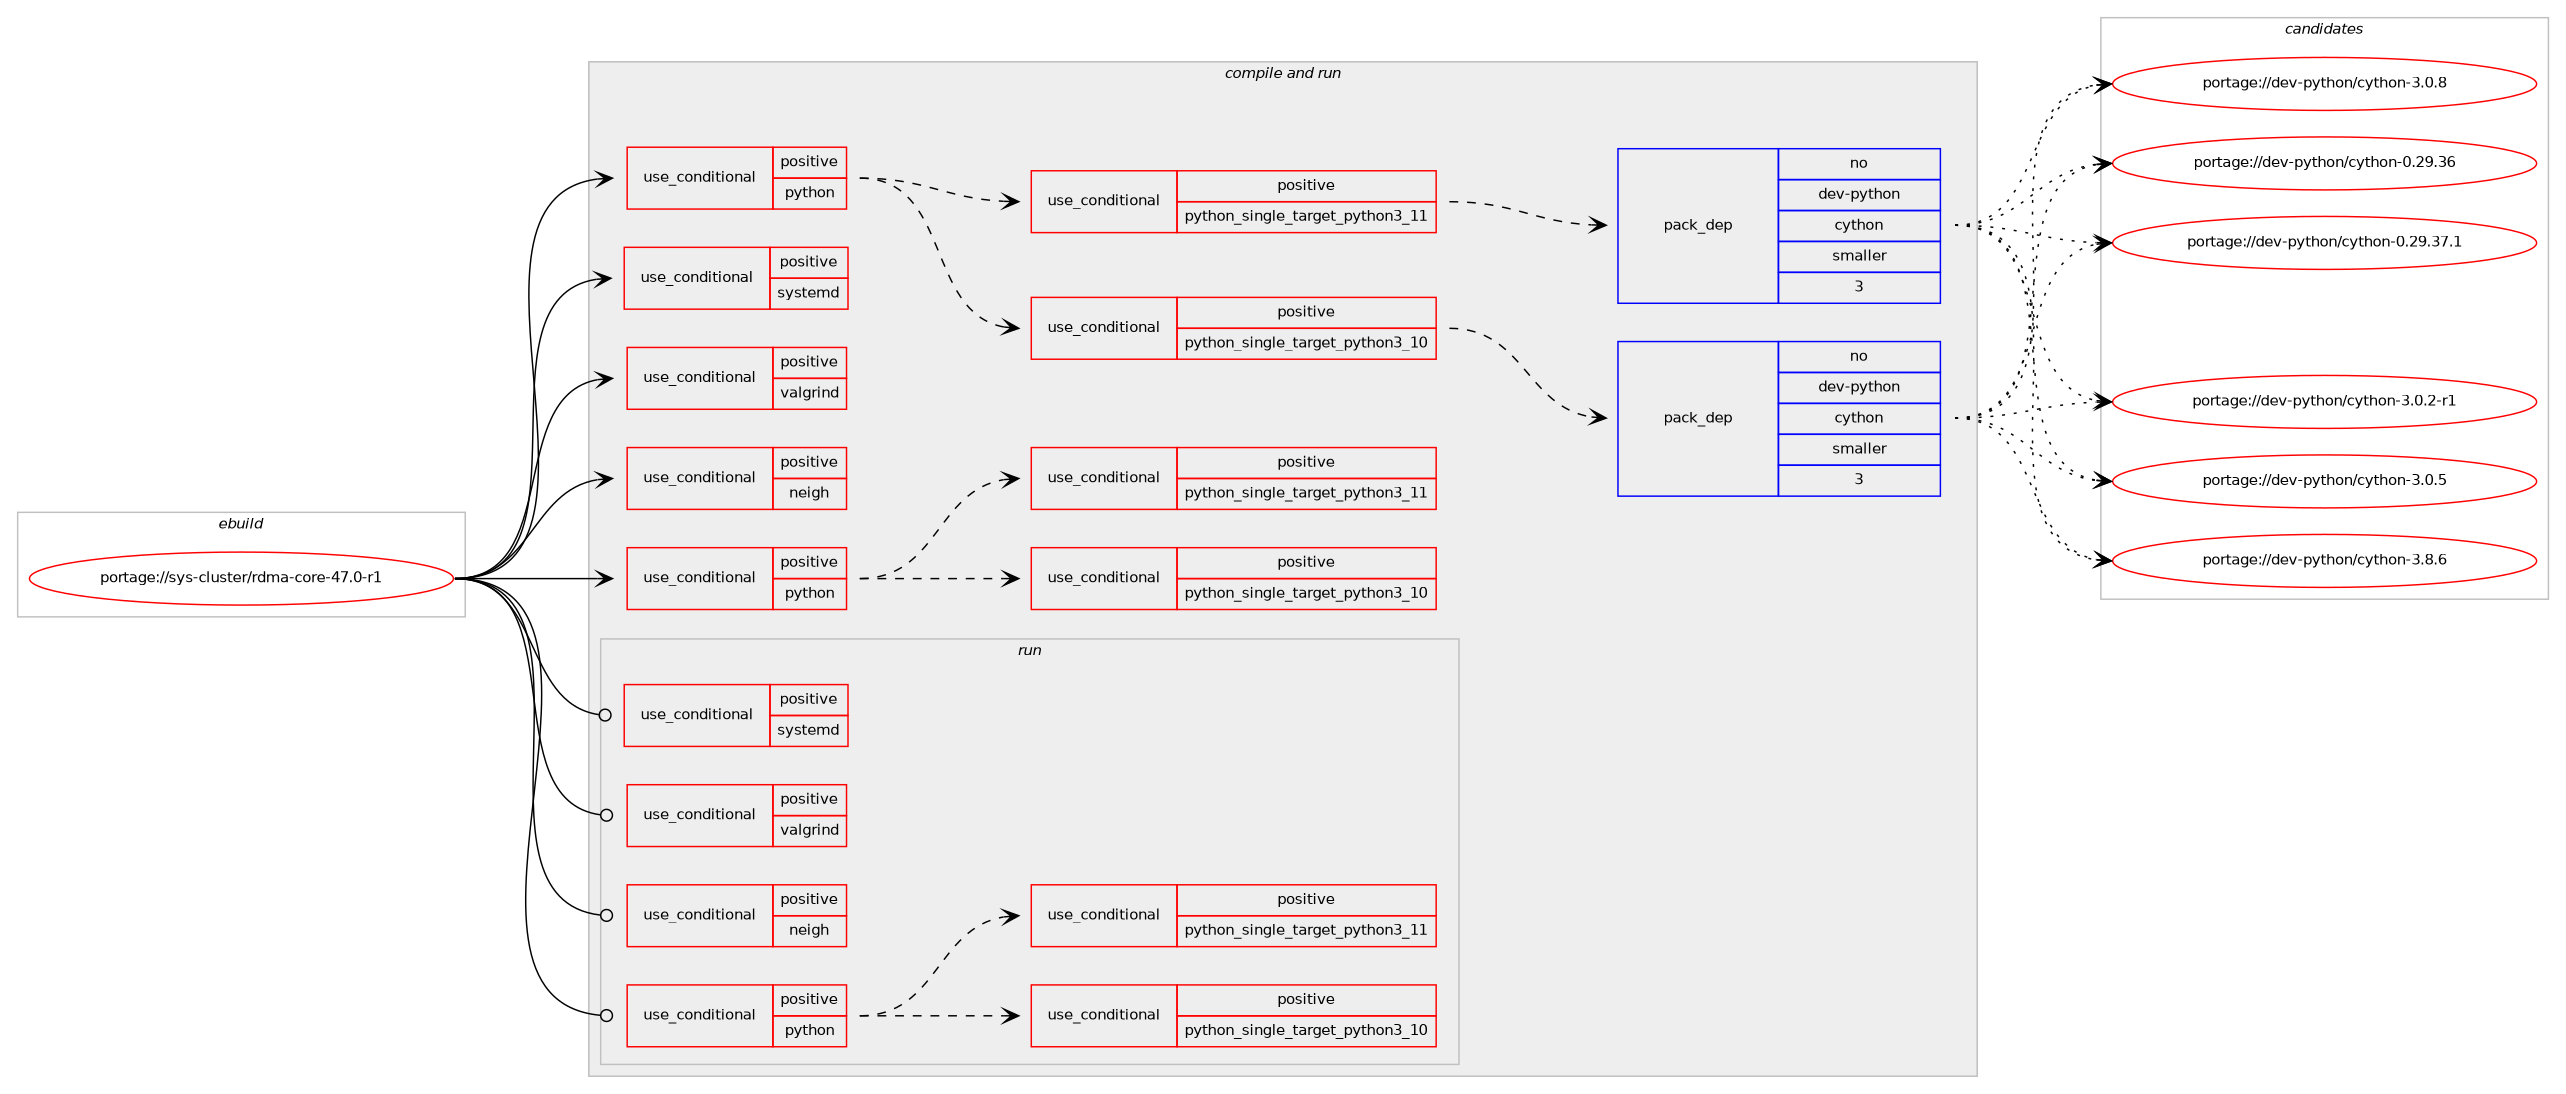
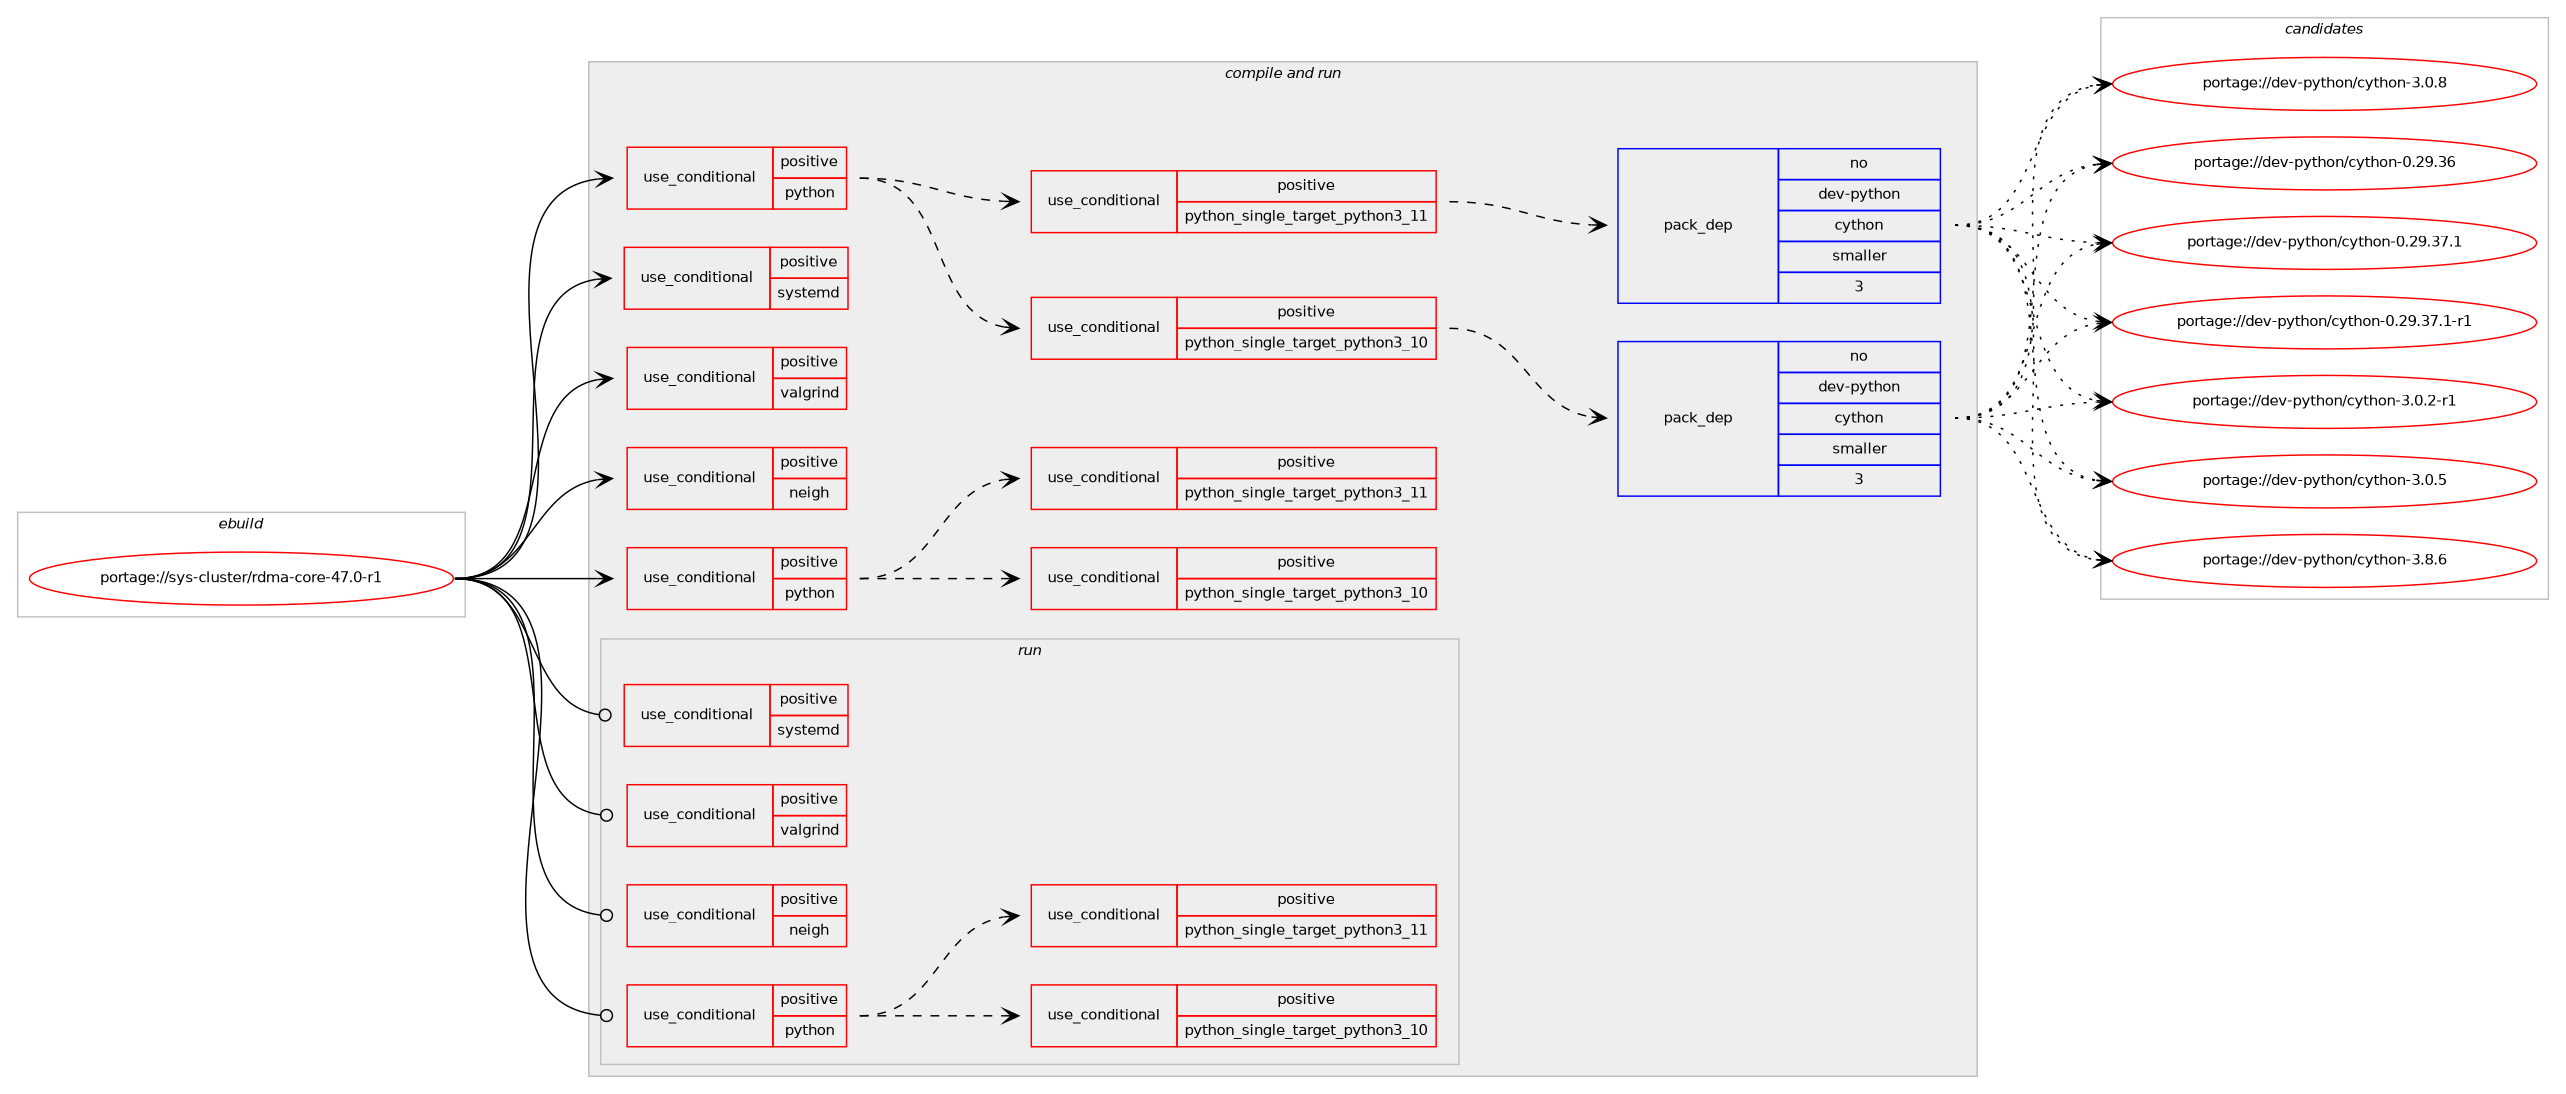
  digraph {
    compound=true
    concentrate=true
    fontname=Helvetica
    fontsize=10
    newrank=true
    rankdir=LR
    ranksep=1.5
    node [color=red fontname=Helvetica fontsize=10 shape=none]
    edge [arrowhead=vee headport=w style=dotted tailport=e weight=20]
    n1 [label="portage://sys-cluster/rdma-core-47.0-r1" width=4 shape=""]
    n2 [label=<<TABLE BORDER="0" CELLBORDER="1" CELLSPACING="0" CELLPADDING="4"><TR><TD ROWSPAN="3" CELLPADDING="10">use_conditional</TD></TR><TR><TD>positive</TD></TR><TR><TD>neigh</TD></TR></TABLE>>]
    n3 [label=<<TABLE BORDER="0" CELLBORDER="1" CELLSPACING="0" CELLPADDING="4"><TR><TD ROWSPAN="3" CELLPADDING="10">use_conditional</TD></TR><TR><TD>positive</TD></TR><TR><TD>python_single_target_python3_10</TD></TR></TABLE>>]
    n4 [label=<<TABLE BORDER="0" CELLBORDER="1" CELLSPACING="0" CELLPADDING="4"><TR><TD ROWSPAN="3" CELLPADDING="10">use_conditional</TD></TR><TR><TD>positive</TD></TR><TR><TD>python_single_target_python3_11</TD></TR></TABLE>>]
    n5 [label=<<TABLE BORDER="0" CELLBORDER="1" CELLSPACING="0" CELLPADDING="4"><TR><TD ROWSPAN="3" CELLPADDING="10">use_conditional</TD></TR><TR><TD>positive</TD></TR><TR><TD>python</TD></TR></TABLE>>]
    n6 [color=blue label=<<TABLE BORDER="0" CELLBORDER="1" CELLSPACING="0" CELLPADDING="4" WIDTH="220"><TR><TD ROWSPAN="6" CELLPADDING="30">pack_dep</TD></TR><TR><TD WIDTH="110">no</TD></TR><TR><TD>dev-python</TD></TR><TR><TD>cython</TD></TR><TR><TD>smaller</TD></TR><TR><TD>3</TD></TR></TABLE>>]
    n7 [label=<<TABLE BORDER="0" CELLBORDER="1" CELLSPACING="0" CELLPADDING="4"><TR><TD ROWSPAN="3" CELLPADDING="10">use_conditional</TD></TR><TR><TD>positive</TD></TR><TR><TD>python_single_target_python3_10</TD></TR></TABLE>>]
    n8 [color=blue label=<<TABLE BORDER="0" CELLBORDER="1" CELLSPACING="0" CELLPADDING="4" WIDTH="220"><TR><TD ROWSPAN="6" CELLPADDING="30">pack_dep</TD></TR><TR><TD WIDTH="110">no</TD></TR><TR><TD>dev-python</TD></TR><TR><TD>cython</TD></TR><TR><TD>smaller</TD></TR><TR><TD>3</TD></TR></TABLE>>]
    n9 [label=<<TABLE BORDER="0" CELLBORDER="1" CELLSPACING="0" CELLPADDING="4"><TR><TD ROWSPAN="3" CELLPADDING="10">use_conditional</TD></TR><TR><TD>positive</TD></TR><TR><TD>python_single_target_python3_11</TD></TR></TABLE>>]
    n10 [label=<<TABLE BORDER="0" CELLBORDER="1" CELLSPACING="0" CELLPADDING="4"><TR><TD ROWSPAN="3" CELLPADDING="10">use_conditional</TD></TR><TR><TD>positive</TD></TR><TR><TD>python</TD></TR></TABLE>>]
    n11 [label=<<TABLE BORDER="0" CELLBORDER="1" CELLSPACING="0" CELLPADDING="4"><TR><TD ROWSPAN="3" CELLPADDING="10">use_conditional</TD></TR><TR><TD>positive</TD></TR><TR><TD>systemd</TD></TR></TABLE>>]
    n12 [label=<<TABLE BORDER="0" CELLBORDER="1" CELLSPACING="0" CELLPADDING="4"><TR><TD ROWSPAN="3" CELLPADDING="10">use_conditional</TD></TR><TR><TD>positive</TD></TR><TR><TD>valgrind</TD></TR></TABLE>>]
    n13 [label=<<TABLE BORDER="0" CELLBORDER="1" CELLSPACING="0" CELLPADDING="4"><TR><TD ROWSPAN="3" CELLPADDING="10">use_conditional</TD></TR><TR><TD>positive</TD></TR><TR><TD>neigh</TD></TR></TABLE>>]
    n14 [label=<<TABLE BORDER="0" CELLBORDER="1" CELLSPACING="0" CELLPADDING="4"><TR><TD ROWSPAN="3" CELLPADDING="10">use_conditional</TD></TR><TR><TD>positive</TD></TR><TR><TD>python_single_target_python3_10</TD></TR></TABLE>>]
    n15 [label=<<TABLE BORDER="0" CELLBORDER="1" CELLSPACING="0" CELLPADDING="4"><TR><TD ROWSPAN="3" CELLPADDING="10">use_conditional</TD></TR><TR><TD>positive</TD></TR><TR><TD>python_single_target_python3_11</TD></TR></TABLE>>]
    n16 [label=<<TABLE BORDER="0" CELLBORDER="1" CELLSPACING="0" CELLPADDING="4"><TR><TD ROWSPAN="3" CELLPADDING="10">use_conditional</TD></TR><TR><TD>positive</TD></TR><TR><TD>python</TD></TR></TABLE>>]
    n17 [label=<<TABLE BORDER="0" CELLBORDER="1" CELLSPACING="0" CELLPADDING="4"><TR><TD ROWSPAN="3" CELLPADDING="10">use_conditional</TD></TR><TR><TD>positive</TD></TR><TR><TD>systemd</TD></TR></TABLE>>]
    n18 [label=<<TABLE BORDER="0" CELLBORDER="1" CELLSPACING="0" CELLPADDING="4"><TR><TD ROWSPAN="3" CELLPADDING="10">use_conditional</TD></TR><TR><TD>positive</TD></TR><TR><TD>valgrind</TD></TR></TABLE>>]
    n19 [label="portage://dev-python/cython-0.29.36" width=4 shape=""]
    n20 [label="portage://dev-python/cython-0.29.37.1" width=4 shape=""]
+   n21 [label="portage://dev-python/cython-0.29.37.1-r1" width=4 shape=""]
    n22 [label="portage://dev-python/cython-3.0.2-r1" width=4 shape=""]
    n23 [label="portage://dev-python/cython-3.0.5" width=4 shape=""]
    n24 [label="portage://dev-python/cython-3.8.6" width=4 shape=""]
    n25 [label="portage://dev-python/cython-3.0.8" width=4 shape=""]
    subgraph cluster_1 {
      color=gray
      label=<<i>ebuild</i>>
      rank=same
      n1
    }
    subgraph cluster_2 {
      color=gray
      label=<<i>dependencies</i>>
      subgraph cluster_3 {
        color=gray
        fillcolor="#eeeeee"
        label=<<i>compile</i>>
        style=filled
        subgraph sub_4 {
          color=gray
          fillcolor="#eeeeee"
          label=<<i>compile</i>>
          style=filled
          n2
        }
        subgraph sub_5 {
          color=gray
          fillcolor="#eeeeee"
          label=<<i>compile</i>>
          style=filled
          n5
          subgraph sub_6 {
            color=gray
            fillcolor="#eeeeee"
            label=<<i>compile</i>>
            style=filled
            n3
          }
          subgraph sub_7 {
            color=gray
            fillcolor="#eeeeee"
            label=<<i>compile</i>>
            style=filled
            n4
          }
        }
        subgraph sub_8 {
          color=gray
          fillcolor="#eeeeee"
          label=<<i>compile</i>>
          style=filled
          n10
          subgraph sub_9 {
            color=gray
            fillcolor="#eeeeee"
            label=<<i>compile</i>>
            style=filled
            n7
            subgraph sub_10 {
              color=gray
              fillcolor="#eeeeee"
              label=<<i>compile</i>>
              style=filled
              n6
            }
          }
          subgraph sub_11 {
            color=gray
            fillcolor="#eeeeee"
            label=<<i>compile</i>>
            style=filled
            n9
            subgraph sub_12 {
              color=gray
              fillcolor="#eeeeee"
              label=<<i>compile</i>>
              style=filled
              n8
            }
          }
        }
        subgraph sub_13 {
          color=gray
          fillcolor="#eeeeee"
          label=<<i>compile</i>>
          style=filled
          n11
        }
        subgraph sub_14 {
          color=gray
          fillcolor="#eeeeee"
          label=<<i>compile</i>>
          style=filled
          n12
        }
      }
      subgraph cluster_15 {
        color=gray
        fillcolor="#eeeeee"
        label=<<i>compile and run</i>>
        style=filled
      }
      subgraph cluster_16 {
        color=gray
        fillcolor="#eeeeee"
        label=<<i>run</i>>
        style=filled
        subgraph sub_17 {
          color=gray
          fillcolor="#eeeeee"
          label=<<i>run</i>>
          style=filled
          n13
        }
        subgraph sub_18 {
          color=gray
          fillcolor="#eeeeee"
          label=<<i>run</i>>
          style=filled
          n16
          subgraph sub_19 {
            color=gray
            fillcolor="#eeeeee"
            label=<<i>run</i>>
            style=filled
            n14
          }
          subgraph sub_20 {
            color=gray
            fillcolor="#eeeeee"
            label=<<i>run</i>>
            style=filled
            n15
          }
        }
        subgraph sub_21 {
          color=gray
          fillcolor="#eeeeee"
          label=<<i>run</i>>
          style=filled
          n17
        }
        subgraph sub_22 {
          color=gray
          fillcolor="#eeeeee"
          label=<<i>run</i>>
          style=filled
          n18
        }
      }
    }
    subgraph cluster_23 {
      color=gray
      label=<<i>candidates</i>>
      rank=same
      subgraph sub_24 {
        color=black
        label=<<i>candidates</i>>
        nodesep=1
        rank=same
        n19
        n20
+       n21
        n22
        n23
        n24
        n25
      }
      subgraph sub_25 {
        color=black
        label=<<i>candidates</i>>
        nodesep=1
        rank=same
        n19
        n20
+       n21
        n22
        n23
        n24
        n25
      }
    }
    n1 -> n2 [style=solid]
    n1 -> n5 [style=solid]
    n1 -> n10 [style=solid]
    n1 -> n11 [style=solid]
    n1 -> n12 [style=solid]
    n1 -> n13 [arrowhead=odot style=solid]
    n1 -> n16 [arrowhead=odot style=solid]
    n1 -> n17 [arrowhead=odot style=solid]
    n1 -> n18 [arrowhead=odot style=solid]
    n5 -> n3 [style=dashed]
    n5 -> n4 [style=dashed]
    n6 -> n19 [weight=100]
    n6 -> n20 [weight=100]
+   n6 -> n21 [weight=100]
    n6 -> n22 [weight=100]
    n6 -> n23 [weight=100]
    n6 -> n24 [weight=100]
    n6 -> n25 [weight=100]
    n7 -> n6 [style=dashed]
    n8 -> n19 [weight=100]
    n8 -> n20 [weight=100]
+   n8 -> n21 [weight=100]
    n8 -> n22 [weight=100]
    n8 -> n23 [weight=100]
    n8 -> n24 [weight=100]
    n8 -> n25 [weight=100]
    n9 -> n8 [style=dashed]
    n10 -> n7 [style=dashed]
    n10 -> n9 [style=dashed]
    n16 -> n14 [style=dashed]
    n16 -> n15 [style=dashed]
  }
